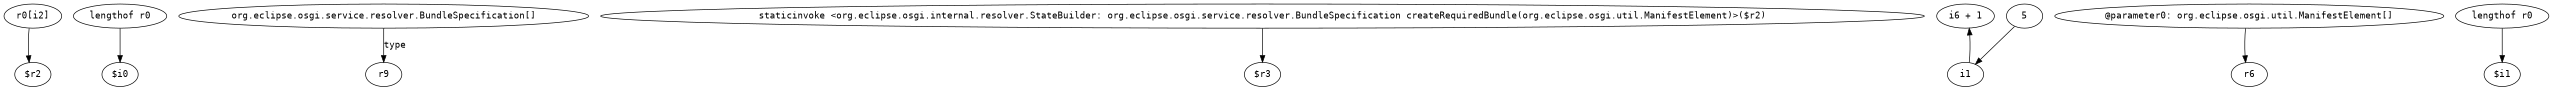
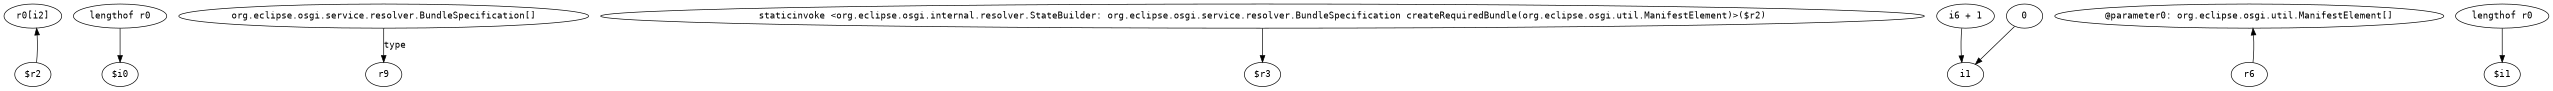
  digraph {
    fontname="DejaVu Sans Mono"
    node [fontname="DejaVu Sans Mono"]
    edge [fontname="DejaVu Sans Mono"]
    n1 [label="r0[i2]"]
    n2 [label="$r2"]
    n3 [label="lengthof r0"]
    n4 [label="$i0"]
    n5 [label="org.eclipse.osgi.service.resolver.BundleSpecification[]"]
    n6 [label=r9]
    n7 [label="staticinvoke <org.eclipse.osgi.internal.resolver.StateBuilder: org.eclipse.osgi.service.resolver.BundleSpecification createRequiredBundle(org.eclipse.osgi.util.ManifestElement)>($r2)"]
    n8 [label="$r3"]
    n9 [label="i6 + 1"]
    n10 [label=i1]
    n11 [label="@parameter0: org.eclipse.osgi.util.ManifestElement[]"]
    n12 [label=r6]
-   n13 [label=5]
+   n13 [label=0]
    n14 [label="lengthof r0"]
    n15 [label="$i1"]
-   n1 -> n2
+   n2 -> n1
    n3 -> n4
    n5 -> n6 [label=type]
    n7 -> n8
-   n10 -> n9
-   n11 -> n12
+   n9 -> n10
+   n12 -> n11
    n13 -> n10
    n14 -> n15
  }
